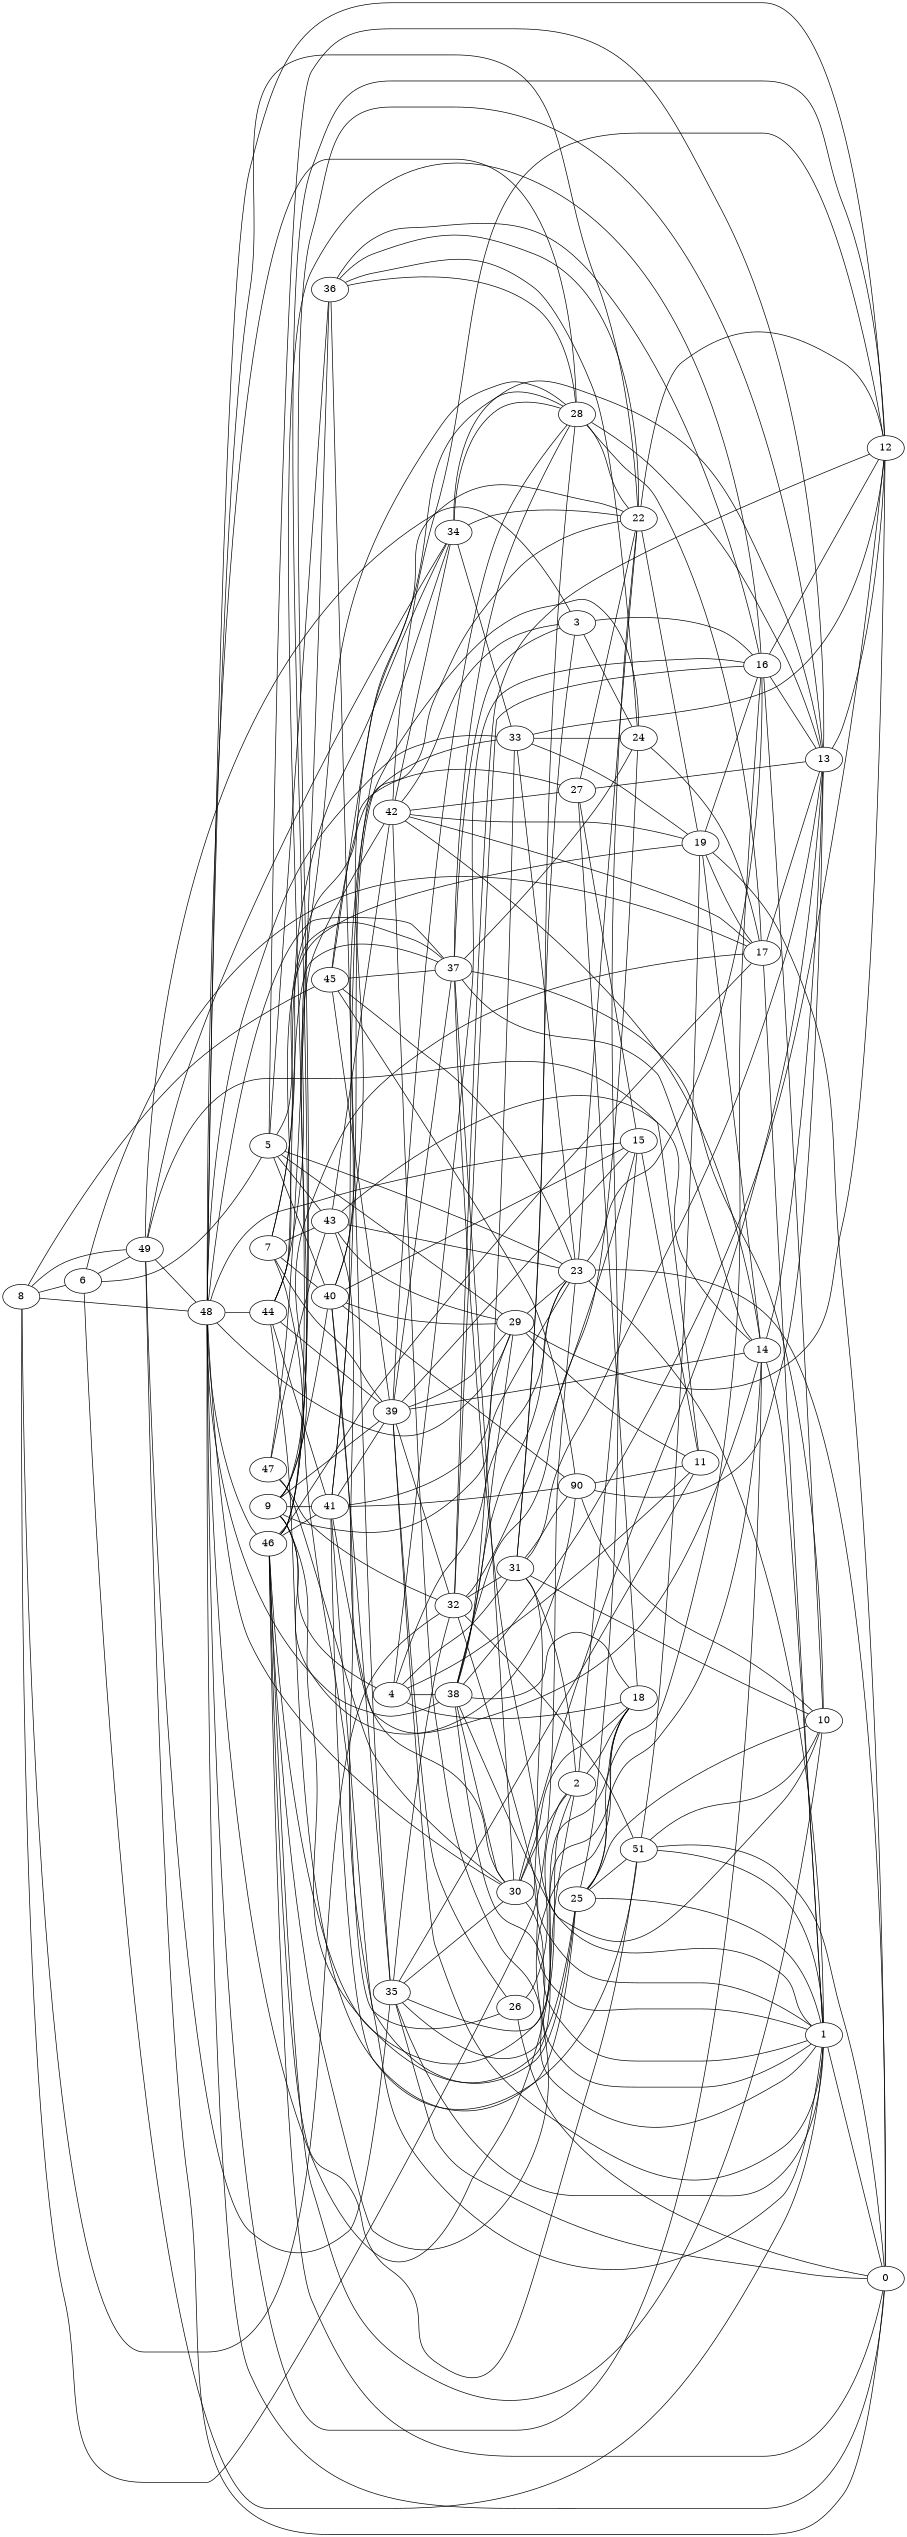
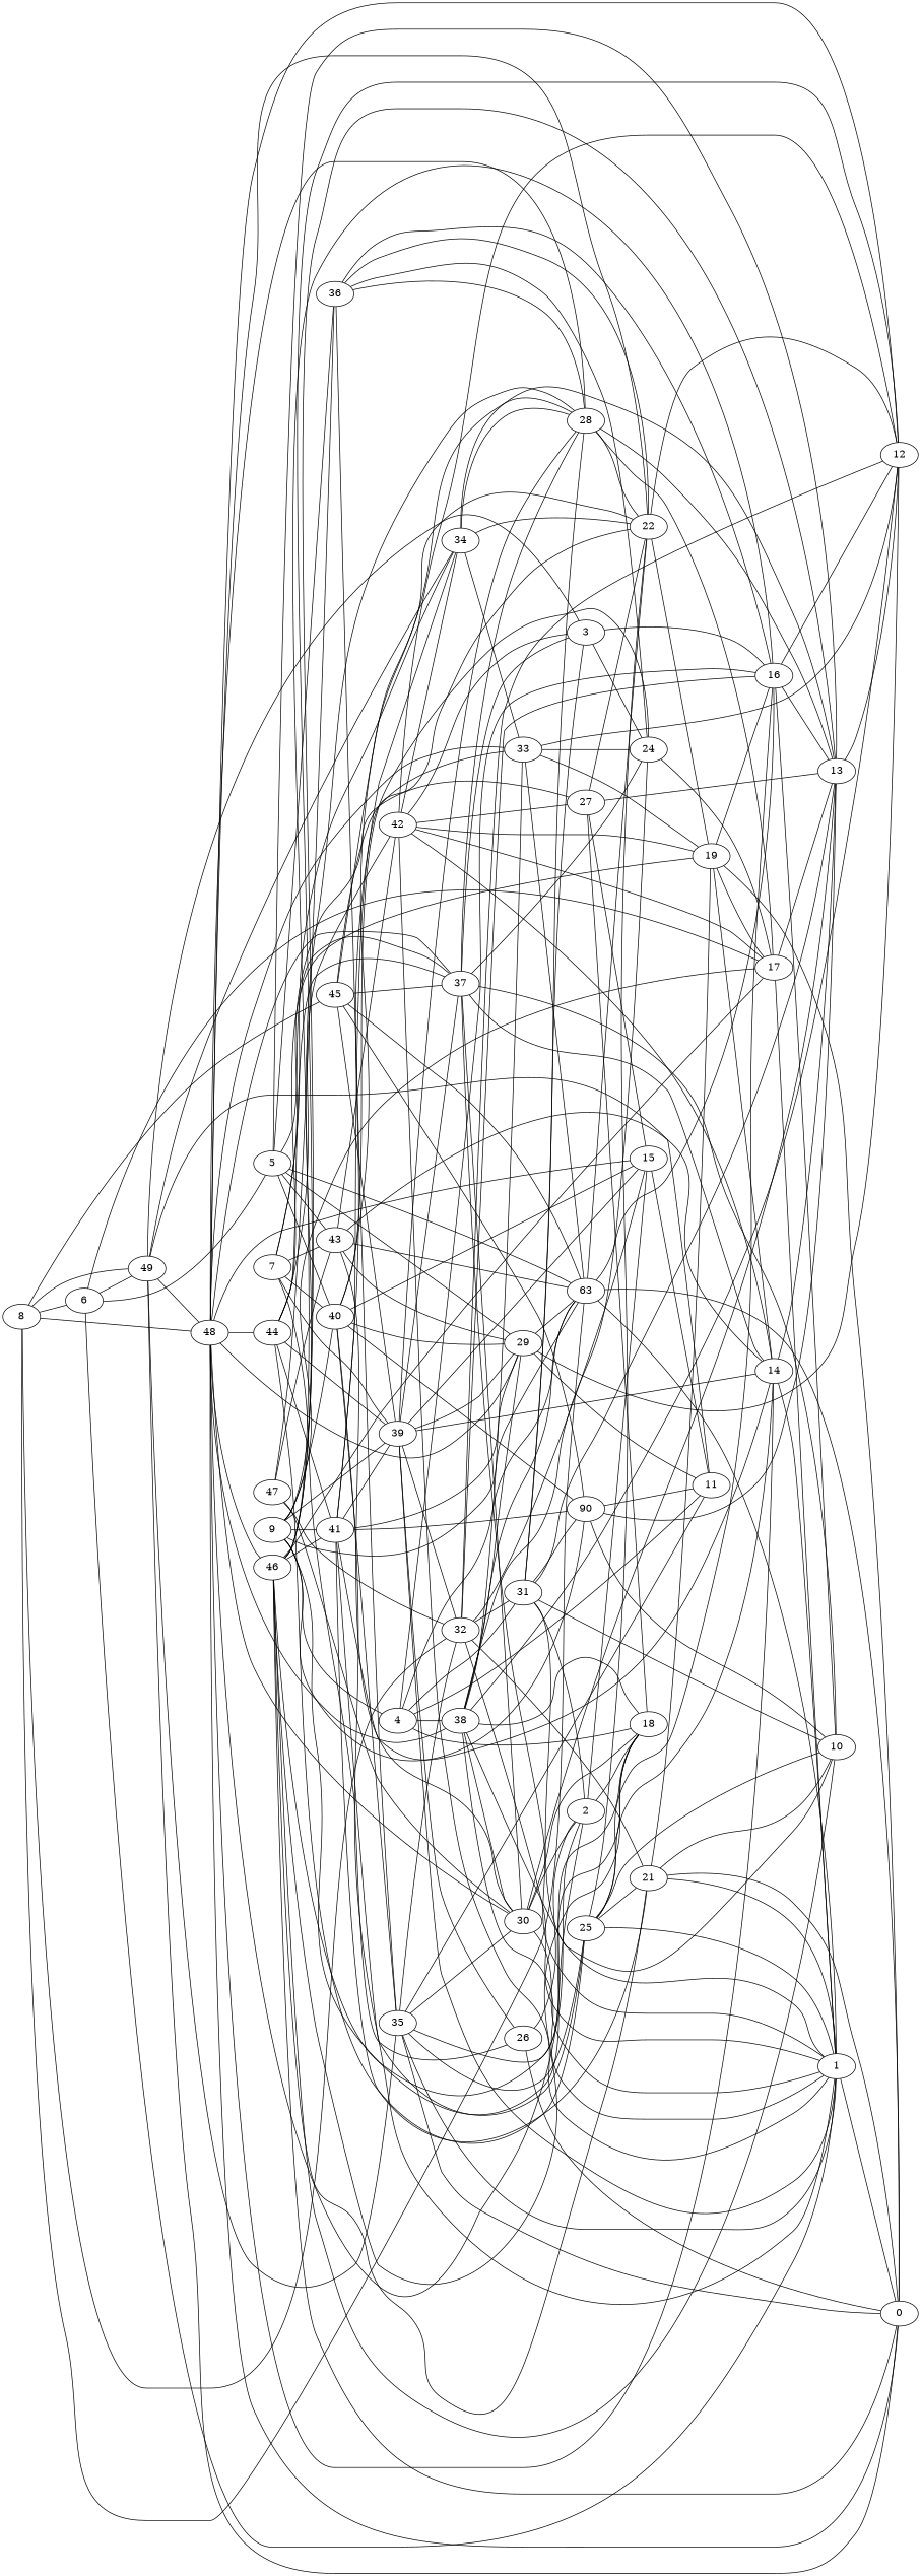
  digraph {
    rankdir=LR
    edge [color=black dir=none]
    13
    12
    31
    10
    3
    n6 [label=90]
    28
    1
    2
    16
    24
    11
    17
    22
    5
    43
    36
-   23
+   23 [label=63]
    29
    37
    40
    14
    30
    42
    35
    0
    9
    18
    39
    41
    4
    32
    15
    26
    8
    45
    49
    6
    48
    33
    34
-   21 [label=51]
+   21
    19
    44
    38
    46
    25
    27
    47
    7
    subgraph sub_1 {
      13
      12
      31
      10
      3
      n6
      28
      1
      2
      16
      24
      11
      17
      22
      5
      43
      36
      23
      29
      37
      40
      14
      30
      42
      35
      0
      9
      18
      39
      41
      4
      32
      15
      26
      8
      45
      49
      6
      48
      33
      34
      21
      19
      44
      38
      46
      25
      27
      47
      7
    }
    13 -> 12
    31 -> 13
    31 -> 10
    31 -> 3
    31 -> n6
    31 -> 28
    31 -> 1
    31 -> 2
    3 -> 16
    3 -> 24
    n6 -> 13
    n6 -> 10
    n6 -> 11
    28 -> 13
    28 -> 17
    28 -> 22
    1 -> 0
    2 -> 18
    2 -> 15
    16 -> 13
    16 -> 12
    16 -> 10
    24 -> 17
    17 -> 13
    17 -> 1
    22 -> 12
    22 -> 19
    5 -> 13
    5 -> 43
    5 -> 36
    5 -> 23
    5 -> 29
    5 -> 37
    5 -> 40
    43 -> 23
    43 -> 29
    43 -> 14
    43 -> 30
    43 -> 42
    36 -> 28
    36 -> 16
    36 -> 24
    36 -> 22
    36 -> 35
    23 -> 1
    23 -> 16
    23 -> 22
    23 -> 0
    29 -> 12
    29 -> 11
    29 -> 23
    37 -> 10
    37 -> 3
    37 -> 28
    37 -> 1
    37 -> 24
    37 -> 14
    37 -> 30
    40 -> n6
    40 -> 28
    40 -> 1
    40 -> 24
    40 -> 29
    40 -> 35
    40 -> 15
    14 -> 13
    14 -> 1
    30 -> 13
    30 -> 1
    30 -> 2
    30 -> 18
    42 -> 12
    42 -> 3
    42 -> 1
    42 -> 17
    42 -> 14
    42 -> 34
    42 -> 19
    42 -> 27
    35 -> 1
    35 -> 11
    35 -> 30
    35 -> 0
    35 -> 18
    35 -> 32
    35 -> 25
    9 -> n6
    9 -> 17
    9 -> 23
    9 -> 40
    9 -> 42
    9 -> 18
    9 -> 39
    9 -> 41
    9 -> 4
    39 -> 28
    39 -> 1
    39 -> 29
    39 -> 37
    39 -> 14
    39 -> 32
    39 -> 15
    39 -> 26
    41 -> n6
    41 -> 22
    41 -> 29
    41 -> 14
    41 -> 39
    41 -> 34
    41 -> 21
    41 -> 25
    4 -> 31
    4 -> 16
    4 -> 11
    4 -> 23
    4 -> 18
    4 -> 38
    32 -> 12
    32 -> 31
    32 -> 1
    32 -> 16
    32 -> 15
    32 -> 21
    15 -> 11
    26 -> 2
    26 -> 0
    8 -> 23
    8 -> 32
    8 -> 45
    8 -> 49
    8 -> 6
    8 -> 48
    45 -> n6
    45 -> 22
    45 -> 23
    45 -> 37
    45 -> 39
    45 -> 33
    49 -> 3
    49 -> 11
    49 -> 35
    49 -> 0
    49 -> 48
    49 -> 34
    6 -> 1
    6 -> 17
    6 -> 5
    6 -> 49
    48 -> 12
    48 -> 28
    48 -> 2
    48 -> 22
    48 -> 29
    48 -> 37
    48 -> 14
    48 -> 30
    48 -> 0
    48 -> 15
    48 -> 33
    48 -> 44
    48 -> 38
    48 -> 46
    33 -> 12
    33 -> 24
    33 -> 23
    33 -> 19
    34 -> 13
    34 -> 28
    34 -> 22
    34 -> 33
    21 -> 10
    21 -> 1
    21 -> 0
    21 -> 19
    19 -> 16
    19 -> 17
    19 -> 14
    19 -> 0
    44 -> 28
    44 -> 37
    44 -> 39
    44 -> 41
    44 -> 19
    44 -> 25
    38 -> 12
    38 -> 10
    38 -> 1
    38 -> 24
    38 -> 23
    38 -> 29
    38 -> 30
    38 -> 18
    38 -> 33
    46 -> 13
    46 -> 12
    46 -> 10
    46 -> 2
    46 -> 16
    46 -> 17
    46 -> 0
    46 -> 18
    46 -> 41
    46 -> 21
    25 -> 10
    25 -> 1
    25 -> 16
    25 -> 22
    25 -> 14
    25 -> 21
    27 -> 13
    27 -> 22
    27 -> 18
    27 -> 15
    47 -> 43
    47 -> 36
    47 -> 30
    47 -> 32
    7 -> 43
    7 -> 40
    7 -> 39
    7 -> 26
    7 -> 34
    7 -> 27
  }
